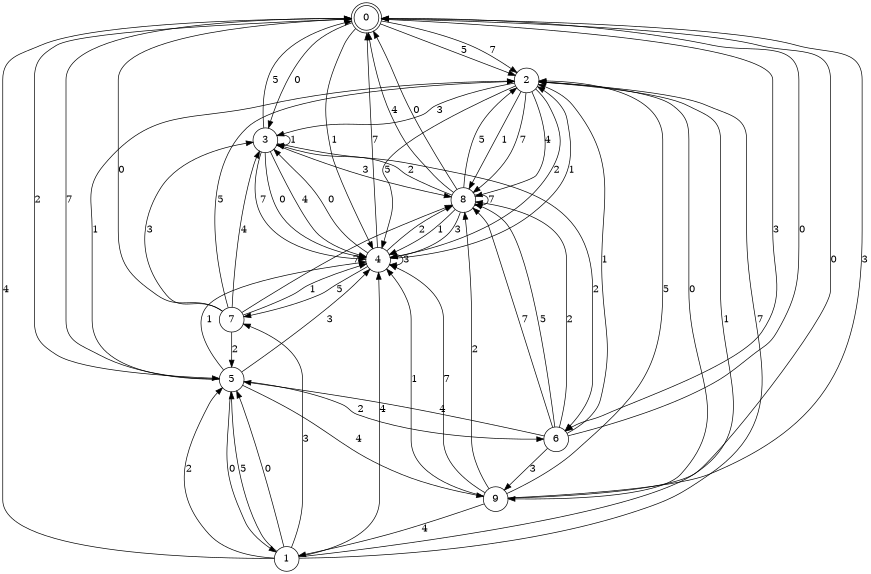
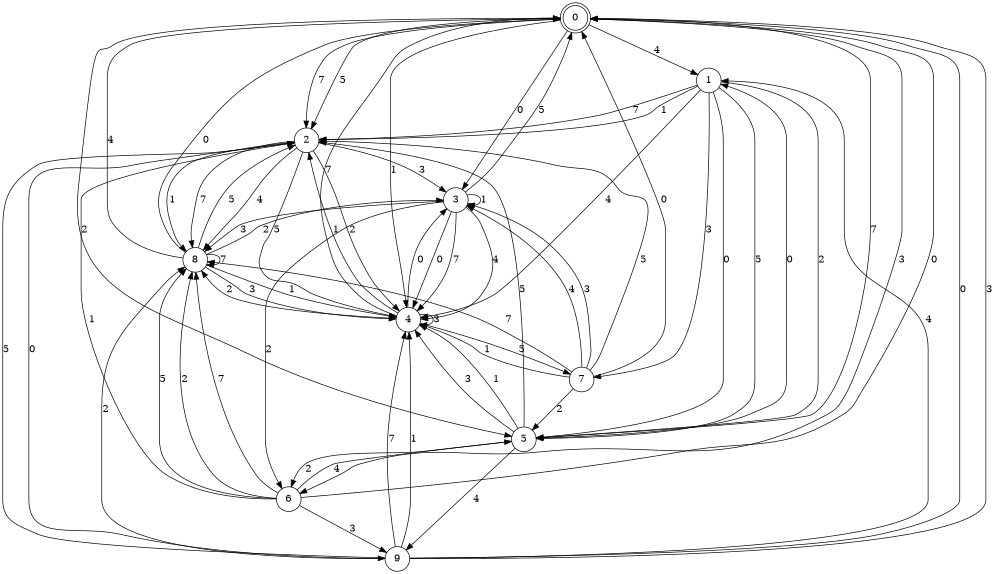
  digraph {
    node [shape=circle]
    n1 [label=0 shape=doublecircle]
    n2 [label=1]
    n3 [label=2]
    n4 [label=3]
    n5 [label=4]
    n6 [label=5]
    n7 [label=6]
    n8 [label=7]
    n9 [label=8]
    n10 [label=9]
-   n2 -> n1 [label=4]
+   n1 -> n2 [label=4]
    n1 -> n3 [label=5]
    n1 -> n3 [label=7]
    n1 -> n4 [label=0]
    n1 -> n5 [label=1]
    n1 -> n6 [label=2]
    n1 -> n7 [label=3]
    n2 -> n3 [label=1]
    n2 -> n3 [label=7]
    n2 -> n5 [label=4]
    n2 -> n6 [label=5]
    n2 -> n6 [label=0]
    n2 -> n6 [label=2]
    n2 -> n8 [label=3]
    n3 -> n4 [label=3]
    n3 -> n5 [label=5]
    n3 -> n5 [label=2]
    n3 -> n9 [label=4]
    n3 -> n9 [label=1]
    n3 -> n9 [label=7]
    n3 -> n10 [label=0]
    n4 -> n1 [label=5]
    n4 -> n4 [label=1]
    n4 -> n5 [label=4]
    n4 -> n5 [label=0]
    n4 -> n5 [label=7]
    n4 -> n7 [label=2]
    n4 -> n9 [label=3]
    n5 -> n1 [label=7]
    n5 -> n3 [label=1]
    n5 -> n4 [label=0]
    n5 -> n5 [label=3]
    n5 -> n8 [label=5]
    n5 -> n9 [label=2]
    n6 -> n1 [label=7]
    n6 -> n2 [label=0]
-   n6 -> n3 [label=1]
+   n6 -> n3 [label=5]
    n6 -> n5 [label=1]
    n6 -> n5 [label=3]
    n6 -> n7 [label=2]
    n6 -> n10 [label=4]
    n7 -> n1 [label=0]
    n7 -> n3 [label=1]
    n7 -> n6 [label=4]
    n7 -> n9 [label=5]
    n7 -> n9 [label=2]
    n7 -> n9 [label=7]
    n7 -> n10 [label=3]
    n8 -> n1 [label=0]
    n8 -> n3 [label=5]
    n8 -> n4 [label=4]
    n8 -> n4 [label=3]
    n8 -> n5 [label=1]
    n8 -> n6 [label=2]
    n8 -> n9 [label=7]
    n9 -> n1 [label=4]
    n9 -> n1 [label=0]
    n9 -> n3 [label=5]
    n9 -> n4 [label=2]
    n9 -> n5 [label=1]
    n9 -> n5 [label=3]
    n9 -> n9 [label=7]
    n10 -> n1 [label=0]
    n10 -> n1 [label=3]
    n10 -> n2 [label=4]
    n10 -> n3 [label=5]
    n10 -> n5 [label=1]
    n10 -> n5 [label=7]
    n10 -> n9 [label=2]
  }
